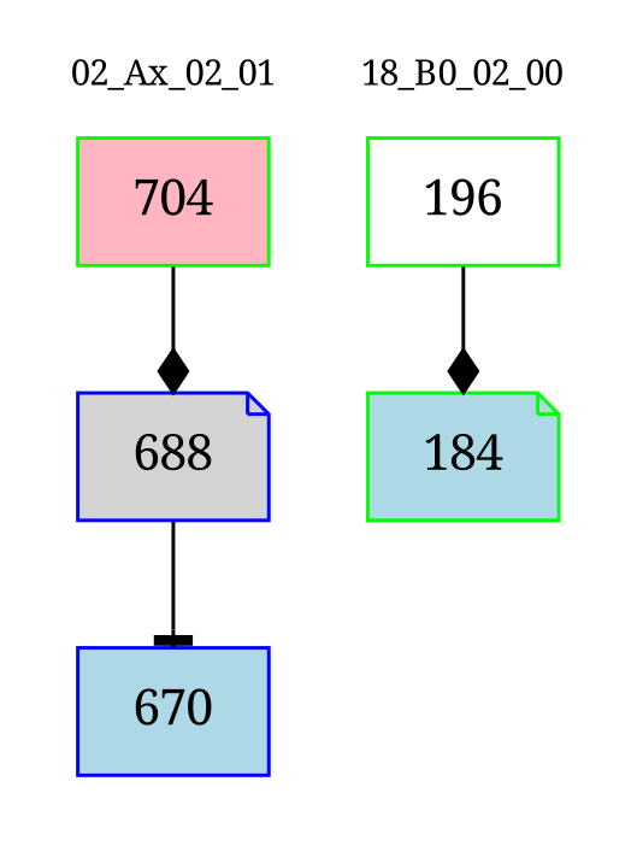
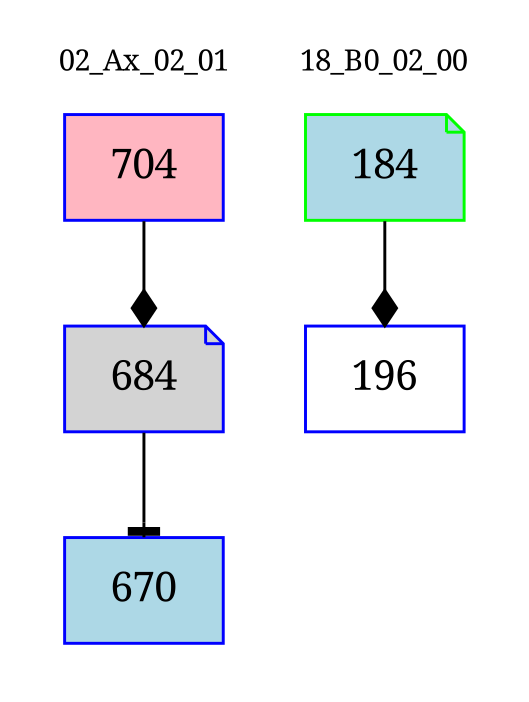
  digraph {
    fontname="Noto Serif"
    node [color=blue fillcolor=lightblue fontname="Noto Serif" shape=box style=filled]
    edge [arrowhead=diamond color=black fontname="Noto Serif"]
-   n1 [color=green fillcolor=lightpink label=704]
-   n2 [fillcolor=lightgrey label=688 shape=note]
+   n1 [fillcolor=lightpink label=704]
+   n2 [fillcolor=lightgrey label=684 shape=note]
    n3 [label=670]
    n4 [color=green label=184 shape=note]
-   n5 [color=green fillcolor=white label=196]
+   n5 [fillcolor=white label=196]
    subgraph cluster_1 {
      color=white
      fontsize=10
      label="02_Ax_02_01"
      n1
      n2
      n3
    }
    subgraph cluster_2 {
      color=white
      fontsize=10
      label="18_B0_02_00"
      n4
      n5
    }
    n1 -> n2
    n2 -> n3 [arrowhead=tee]
-   n5 -> n4
+   n4 -> n5
  }
